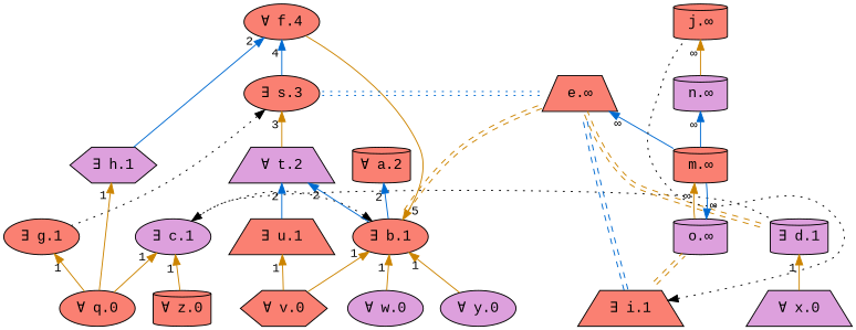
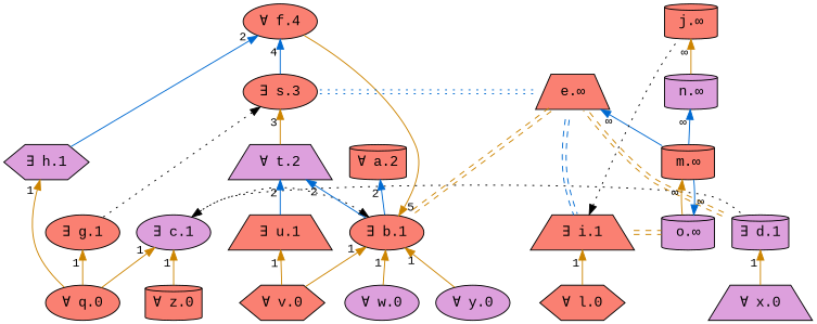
  digraph {
    fontname="Liberation Mono"
    node [fillcolor=salmon fontname="Liberation Mono" fontsize=14 shape=ellipse style=filled]
    edge [color="#cc8400" dir=back fontname="Liberation Mono" fontsize=12 labeldistance=1.5 style=solid taillabel=1]
    n1 [label="∀ v.0" shape=hexagon]
    n2 [label="∀ z.0" shape=cylinder]
    n3 [fillcolor=plum label="∀ y.0"]
    n4 [fillcolor=plum label="∀ x.0" shape=trapezium]
    n5 [fillcolor=plum label="∀ w.0"]
    n6 [label="∀ q.0"]
+   n7 [label="∀ l.0" shape=hexagon]
    n8 [label="∀ f.4"]
    n9 [fillcolor=plum label="∃ h.1" shape=hexagon]
    n10 [label="∃ s.3"]
    n11 [label="∃ u.1" shape=trapezium]
    n12 [label="∃ b.1"]
    n13 [fillcolor=plum label="∃ c.1"]
    n14 [label="e.∞" shape=trapezium]
    n15 [fillcolor=plum label="∃ d.1" shape=cylinder]
    n16 [label="∃ i.1" shape=trapezium]
    n17 [label="m.∞" shape=cylinder]
    n18 [label="j.∞" shape=cylinder]
    n19 [fillcolor=plum label="o.∞" shape=cylinder]
    n20 [fillcolor=plum label="n.∞" shape=cylinder]
    n21 [label="∃ g.1"]
    n22 [label="∀ a.2" shape=cylinder]
    n23 [fillcolor=plum label="∀ t.2" shape=trapezium]
    subgraph sub_1 {
      rank=max
      n1
      n2
      n3
      n4
      n5
      n6
+     n7
    }
    subgraph sub_2 {
      rank=min
      n8
    }
    n8 -> n9 [color="#006ad1" taillabel=2]
    n8 -> n10 [color="#006ad1" taillabel=4]
    n9 -> n6
    n10 -> n21 [color=black constraint=false style=dotted taillabel=""]
    n10 -> n23 [taillabel=3]
    n11 -> n1
    n12 -> n1
    n12 -> n3
    n12 -> n5
    n12 -> n8 [taillabel=5]
    n12 -> n13 [color=black constraint=false style=dotted taillabel=""]
    n12 -> n14 [color="#cc8400:invis:#cc8400" constraint=false style=dashed taillabel=""]
    n13 -> n2
    n13 -> n6
    n13 -> n15 [color=black constraint=false style=dotted taillabel=""]
    n14 -> n10 [color="#006ad1:invis:#006ad1" constraint=false style=dotted taillabel=""]
    n14 -> n16 [color="#006ad1:invis:#006ad1" constraint=false style=dashed taillabel=""]
    n14 -> n17 [color="#006ad1" taillabel="∞"]
    n15 -> n4
    n15 -> n14 [color="#cc8400:invis:#cc8400" constraint=false style=dashed taillabel=""]
+   n16 -> n7
    n16 -> n18 [color=black constraint=false style=dotted taillabel=""]
    n16 -> n19 [color="#cc8400:invis:#cc8400" constraint=false style=dashed taillabel=""]
    n17 -> n19 [taillabel="∞"]
    n18 -> n20 [taillabel="∞"]
    n19 -> n17 [color="#006ad1" taillabel="∞"]
    n20 -> n17 [color="#006ad1" taillabel="∞"]
    n21 -> n6
    n22 -> n12 [color="#006ad1" taillabel=2]
    n23 -> n11 [color="#006ad1" taillabel=2]
    n23 -> n12 [color="#006ad1" taillabel=2]
  }
